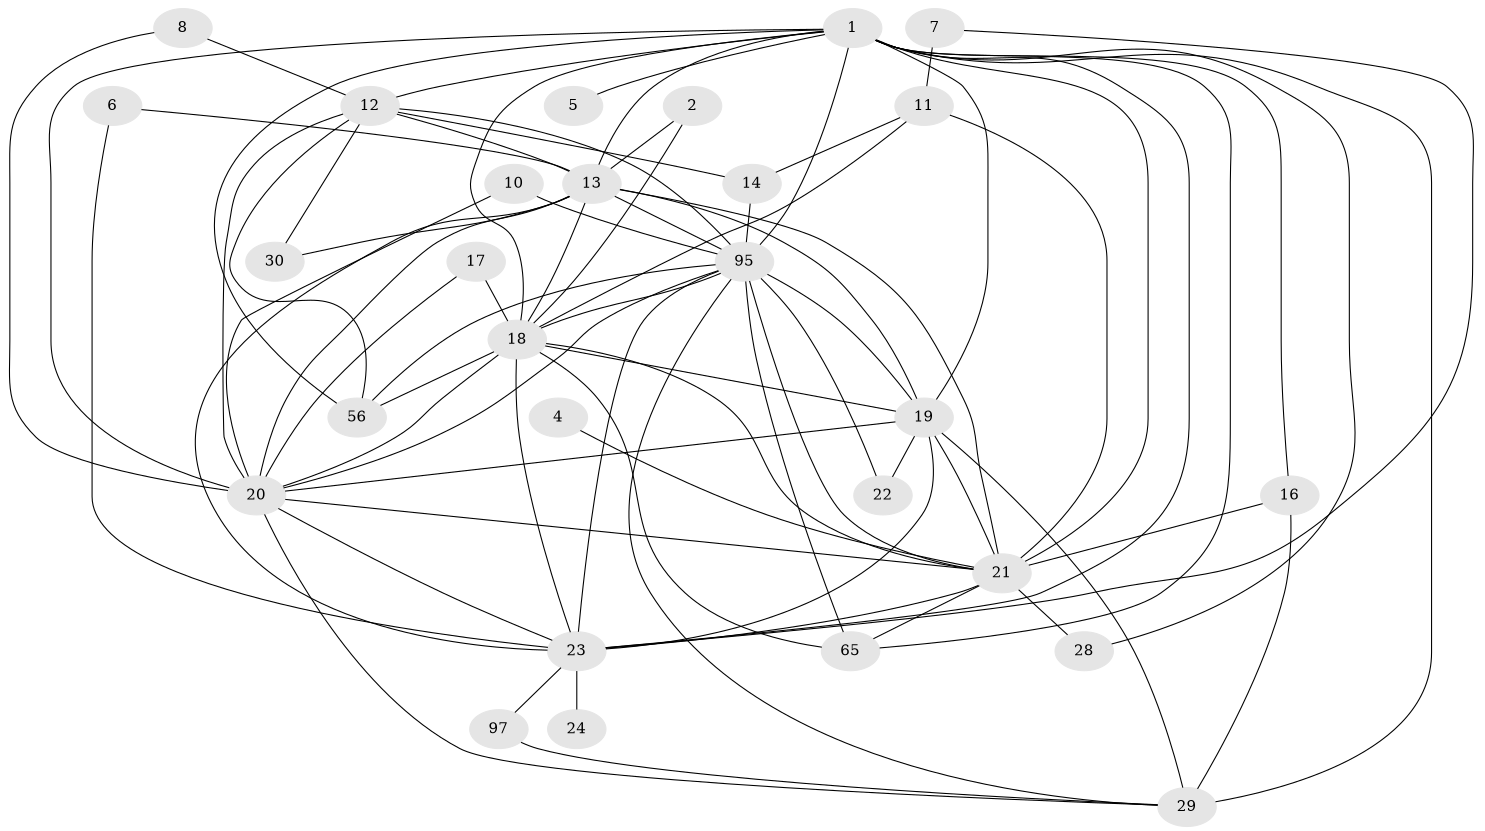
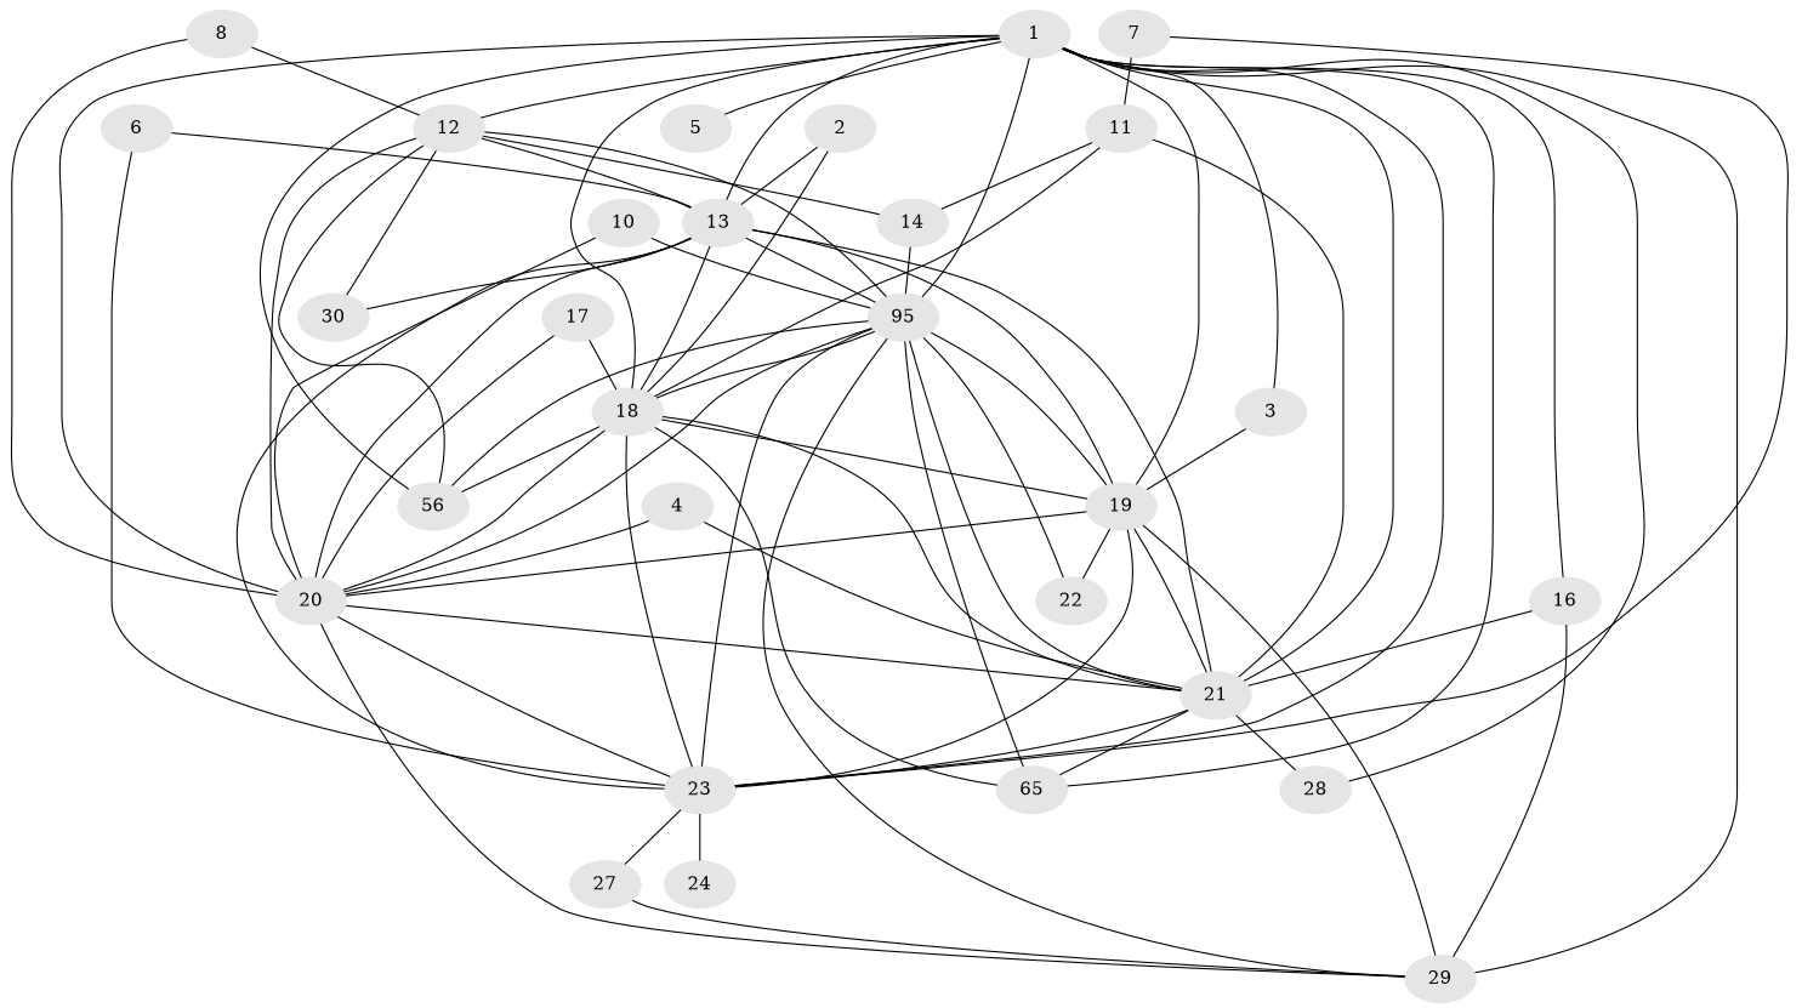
  graph {
    node [color=gray90 style=filled]
    edge [weight=1.0]
    1
+   3
    5
    12
    13
    n6 [label=95]
    16
    18
    19
    20
    21
    23
    n13 [label=65]
    n14 [label=56]
    28
    29
    14
    30
    22
    24
-   27 [label=97]
+   27
    2
    4
    11
    6
    7
    8
    10
    17
+   1 -- 3
    1 -- 5
    1 -- 12
    1 -- 13 [weight=2.0]
    1 -- n6 [weight=4.0]
    1 -- 16
    1 -- 18 [weight=2.0]
    1 -- 19 [weight=2.0]
    1 -- 20 [weight=4.0]
    1 -- 21 [weight=3.0]
    1 -- 23 [weight=2.0]
    1 -- n13
    1 -- n14 [weight=2.0]
    1 -- 28
    1 -- 29 [weight=2.0]
+   3 -- 19
    12 -- 13
    12 -- n6
    12 -- 20
    12 -- n14
    12 -- 14
    12 -- 30
    13 -- n6 [weight=3.0]
    13 -- 18
    13 -- 19
    13 -- 20 [weight=2.0]
    13 -- 21
    13 -- 23
    13 -- 30
    n6 -- 18 [weight=3.0]
    n6 -- 19 [weight=2.0]
    n6 -- 20 [weight=2.0]
    n6 -- 21 [weight=2.0]
    n6 -- 23 [weight=3.0]
    n6 -- n13
    n6 -- n14
    n6 -- 29
    n6 -- 22
    16 -- 21
    16 -- 29
    18 -- 19 [weight=3.0]
    18 -- 20 [weight=2.0]
    18 -- 21 [weight=2.0]
    18 -- 23 [weight=2.0]
    18 -- n13
    18 -- n14
    19 -- 20
    19 -- 21
    19 -- 23
    19 -- 29
    19 -- 22
    20 -- 21
    20 -- 23
    20 -- 29
    21 -- 23
    21 -- n13
    21 -- 28
    23 -- 24
    23 -- 27
    14 -- n6
    27 -- 29
    2 -- 13
    2 -- 18
+   4 -- 20
    4 -- 21
    11 -- 18
    11 -- 21
    11 -- 14
    6 -- 13
    6 -- 23
    7 -- 23
    7 -- 11
    8 -- 12
    8 -- 20
    10 -- n6
    10 -- 20
    17 -- 18
    17 -- 20
  }
